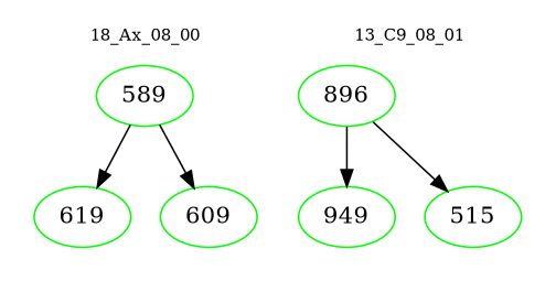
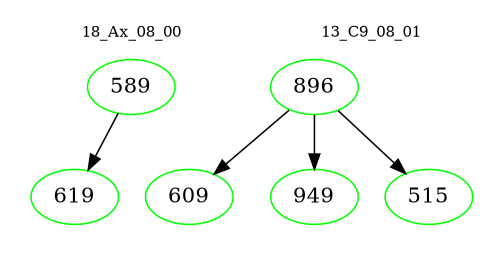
  digraph {
    node [color=green]
    edge [color=black]
    n1 [label=589]
    n2 [label=619]
    n3 [label=609]
    n4 [label=896]
    n5 [label=949]
    n6 [label=515]
    subgraph cluster_1 {
      color=white
      fontsize=10
      label="18_Ax_08_00"
      n1
      n2
      n3
    }
    subgraph cluster_2 {
      color=white
      fontsize=10
      label="13_C9_08_01"
      n4
      n5
      n6
    }
    n1 -> n2
-   n1 -> n3
+   n4 -> n3
    n4 -> n5
    n4 -> n6
  }
